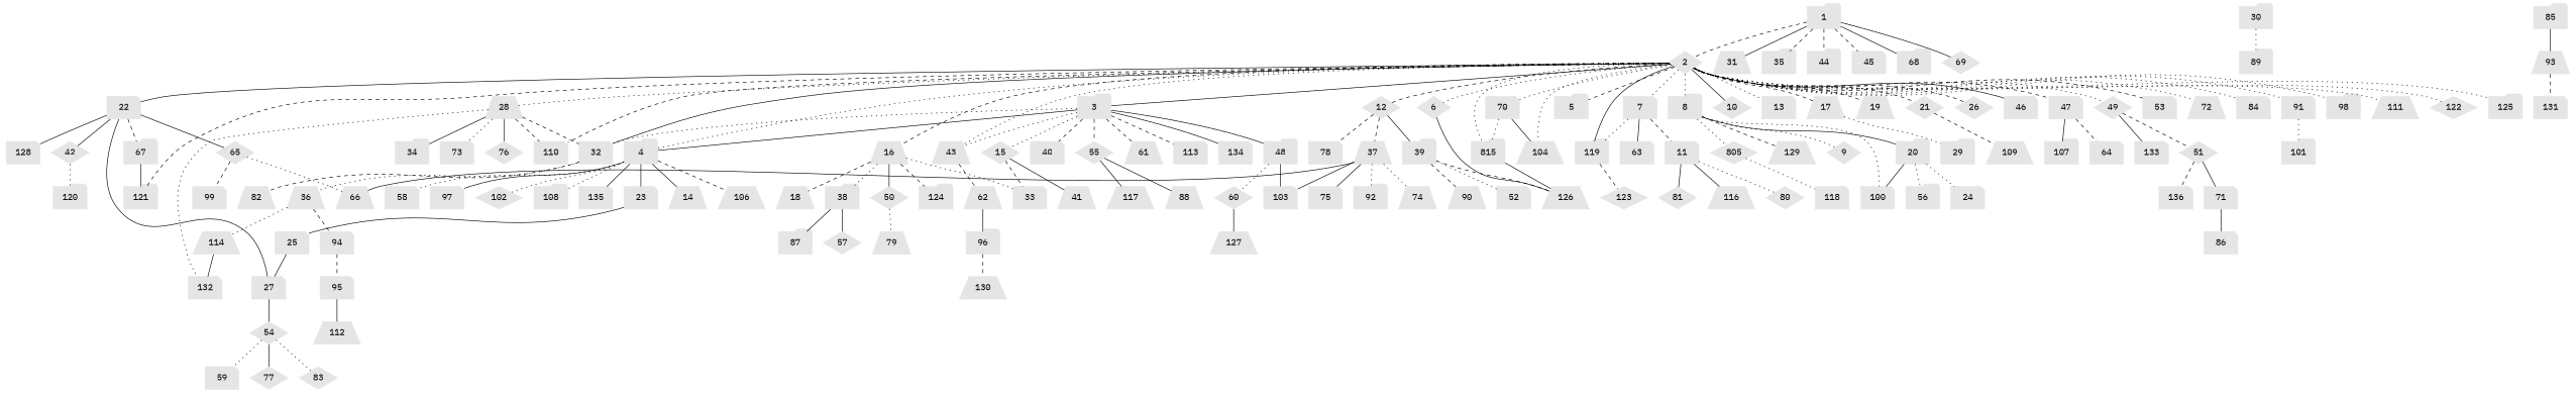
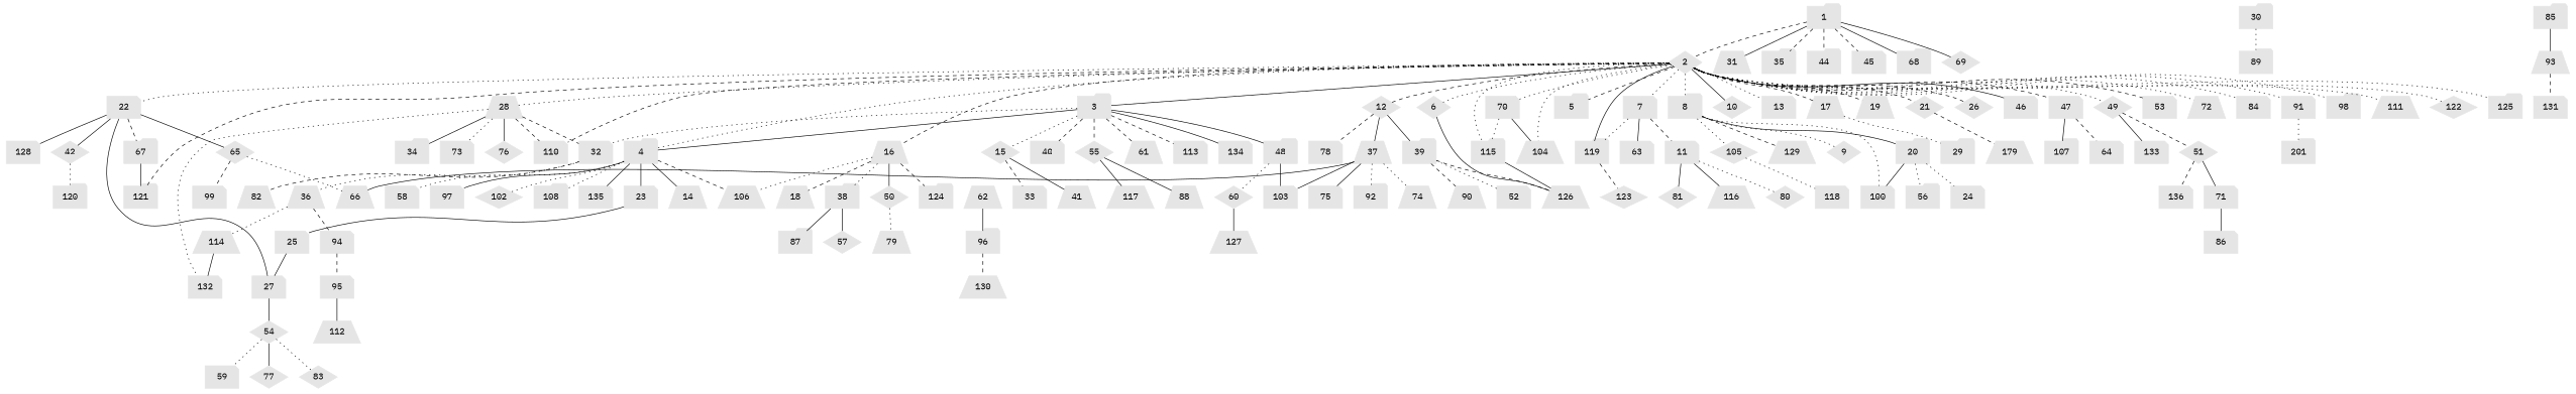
  graph {
    fontname="IBM Plex Mono"
    node [color=gray90 fontname="IBM Plex Mono" shape=note style=filled]
    edge [fontname="IBM Plex Mono" style=solid]
    1 [shape=folder]
    2 [shape=diamond]
    31 [shape=trapezium]
    35 [shape=folder]
    44 [shape=folder]
    45
    68 [shape=folder]
    69 [shape=diamond]
    4 [shape=folder]
    3 [shape=folder]
    5 [shape=folder]
    6 [shape=diamond]
    7
    8 [shape=folder]
    10 [shape=diamond]
    12 [shape=diamond]
    13
    16 [shape=trapezium]
    17 [shape=trapezium]
    19 [shape=trapezium]
    21 [shape=diamond]
    22
    26 [shape=diamond]
    28 [shape=trapezium]
    32
-   43 [shape=trapezium]
    46
    47
    49 [shape=diamond]
    53
    70
    72 [shape=trapezium]
    84
    91
    98 [shape=folder]
    104 [shape=trapezium]
    110
    111 [shape=trapezium]
-   115 [shape=folder label=815]
+   115 [shape=folder]
    119 [shape=folder]
    121 [shape=folder]
    122 [shape=diamond]
    125 [shape=folder]
    14 [shape=trapezium]
    23
    58
    97
    102 [shape=diamond]
    106 [shape=trapezium]
    108 [shape=folder]
    135
    15 [shape=diamond]
    40
    48 [shape=folder]
    55 [shape=diamond]
    61 [shape=trapezium]
    113
    134
    126 [shape=trapezium]
    11
    63
    9 [shape=diamond]
    20 [shape=folder]
-   105 [shape=diamond label=805]
+   105 [shape=diamond]
    129 [shape=trapezium]
    100
    37 [shape=trapezium]
    39 [shape=folder]
    78
    18 [shape=trapezium]
    38 [shape=folder]
    50 [shape=diamond]
    124 [shape=folder]
    29 [shape=folder]
-   109 [shape=trapezium]
+   109 [shape=trapezium label=179]
    27
    42 [shape=diamond]
    65 [shape=diamond]
    67 [shape=folder]
    128
    34 [shape=folder]
    73
    76 [shape=diamond]
    132
    36 [shape=trapezium]
    82 [shape=trapezium]
    62 [shape=trapezium]
    64
    107 [shape=folder]
    51 [shape=diamond]
    133
-   101 [shape=folder]
+   101 [shape=folder label=201]
    123 [shape=diamond]
    33
    41 [shape=trapezium]
    30 [shape=folder]
    89 [shape=folder]
    103
    60 [shape=diamond]
    88 [shape=trapezium]
    117 [shape=trapezium]
    25
    80 [shape=diamond]
    81 [shape=diamond]
    116 [shape=trapezium]
    24
    56 [shape=folder]
    85 [shape=folder]
    93 [shape=trapezium]
    118
    66 [shape=trapezium]
    74 [shape=trapezium]
    75
    92 [shape=folder]
    52
    90 [shape=trapezium]
    57 [shape=diamond]
    87 [shape=folder]
    79 [shape=trapezium]
    54 [shape=diamond]
    120 [shape=folder]
    99
    59
    77 [shape=diamond]
    83 [shape=diamond]
    94
    114 [shape=trapezium]
    95
    96 [shape=folder]
    127 [shape=trapezium]
    71
    136
    86
    130 [shape=trapezium]
    131
    112 [shape=trapezium]
    1 -- 2 [style=dashed]
    1 -- 31
    1 -- 35 [style=dashed]
    1 -- 44 [style=dashed]
    1 -- 45 [style=dashed]
    1 -- 68
    1 -- 69
    2 -- 4 [style=dotted]
    2 -- 3
    2 -- 5 [style=dashed]
    2 -- 6 [style=dotted]
    2 -- 7 [style=dotted]
    2 -- 8 [style=dotted]
    2 -- 10
    2 -- 12 [style=dashed]
    2 -- 13 [style=dotted]
    2 -- 16 [style=dashed]
    2 -- 17 [style=dashed]
    2 -- 19 [style=dashed]
    2 -- 21 [style=dashed]
-   2 -- 22
+   2 -- 22 [style=dotted]
    2 -- 26 [style=dashed]
    2 -- 28 [style=dotted]
-   2 -- 32
-   2 -- 43 [style=dotted]
    2 -- 46
    2 -- 47 [style=dashed]
    2 -- 49 [style=dotted]
    2 -- 53 [style=dashed]
    2 -- 70 [style=dotted]
    2 -- 72 [style=dotted]
    2 -- 84 [style=dotted]
    2 -- 91 [style=dotted]
    2 -- 98 [style=dotted]
    2 -- 104 [style=dotted]
    2 -- 110 [style=dashed]
    2 -- 111 [style=dotted]
    2 -- 115 [style=dotted]
    2 -- 119
    2 -- 121 [style=dashed]
    2 -- 122 [style=dotted]
    2 -- 125 [style=dotted]
    4 -- 14
    4 -- 23
    4 -- 58 [style=dotted]
    4 -- 97
    4 -- 102 [style=dotted]
    4 -- 106 [style=dashed]
    4 -- 108 [style=dotted]
    4 -- 135
    3 -- 4
    3 -- 32 [style=dotted]
-   3 -- 43 [style=dotted]
    3 -- 15 [style=dotted]
    3 -- 40 [style=dashed]
    3 -- 48
    3 -- 55 [style=dashed]
    3 -- 61 [style=dashed]
    3 -- 113 [style=dashed]
    3 -- 134
    6 -- 126
    7 -- 119 [style=dotted]
    7 -- 11 [style=dashed]
    7 -- 63
    8 -- 9 [style=dotted]
    8 -- 20
    8 -- 105 [style=dotted]
    8 -- 129 [style=dashed]
    8 -- 100 [style=dotted]
-   12 -- 37 [style=dashed]
+   12 -- 37
    12 -- 39
    12 -- 78 [style=dashed]
-   16 -- 33 [style=dotted]
+   16 -- 106 [style=dotted]
    16 -- 18 [style=dashed]
    16 -- 38 [style=dotted]
    16 -- 50
    16 -- 124 [style=dashed]
    17 -- 29 [style=dotted]
    21 -- 109 [style=dashed]
    22 -- 27
    22 -- 42
    22 -- 65
    22 -- 67 [style=dashed]
    22 -- 128
    28 -- 32 [style=dashed]
    28 -- 110 [style=dashed]
    28 -- 34
    28 -- 73 [style=dotted]
    28 -- 76
    28 -- 132 [style=dotted]
    32 -- 36 [style=dotted]
    32 -- 82 [style=dashed]
-   43 -- 62 [style=dashed]
    47 -- 64 [style=dashed]
    47 -- 107
    49 -- 51 [style=dashed]
    49 -- 133
    70 -- 104
    70 -- 115 [style=dotted]
    91 -- 101 [style=dotted]
    115 -- 126
    119 -- 123 [style=dashed]
    23 -- 25
    15 -- 33 [style=dashed]
    15 -- 41
    48 -- 103
    48 -- 60 [style=dotted]
    55 -- 88
    55 -- 117
    11 -- 80 [style=dotted]
    11 -- 81
    11 -- 116
    20 -- 100
    20 -- 24 [style=dotted]
    20 -- 56 [style=dotted]
    105 -- 118 [style=dotted]
    37 -- 103
    37 -- 66
    37 -- 74 [style=dotted]
    37 -- 75
    37 -- 92 [style=dotted]
    39 -- 126 [style=dashed]
    39 -- 52 [style=dotted]
    39 -- 90 [style=dashed]
    38 -- 57
    38 -- 87
    50 -- 79 [style=dotted]
    27 -- 54
    42 -- 120 [style=dotted]
    65 -- 66 [style=dotted]
    65 -- 99 [style=dashed]
    67 -- 121
    36 -- 94 [style=dashed]
    36 -- 114 [style=dotted]
    62 -- 96
    51 -- 71
    51 -- 136 [style=dashed]
    30 -- 89 [style=dotted]
    60 -- 127
    25 -- 27
    85 -- 93
    93 -- 131 [style=dashed]
    54 -- 59 [style=dotted]
    54 -- 77
    54 -- 83 [style=dotted]
    94 -- 95 [style=dashed]
    114 -- 132
    95 -- 112
    96 -- 130 [style=dashed]
    71 -- 86
  }
